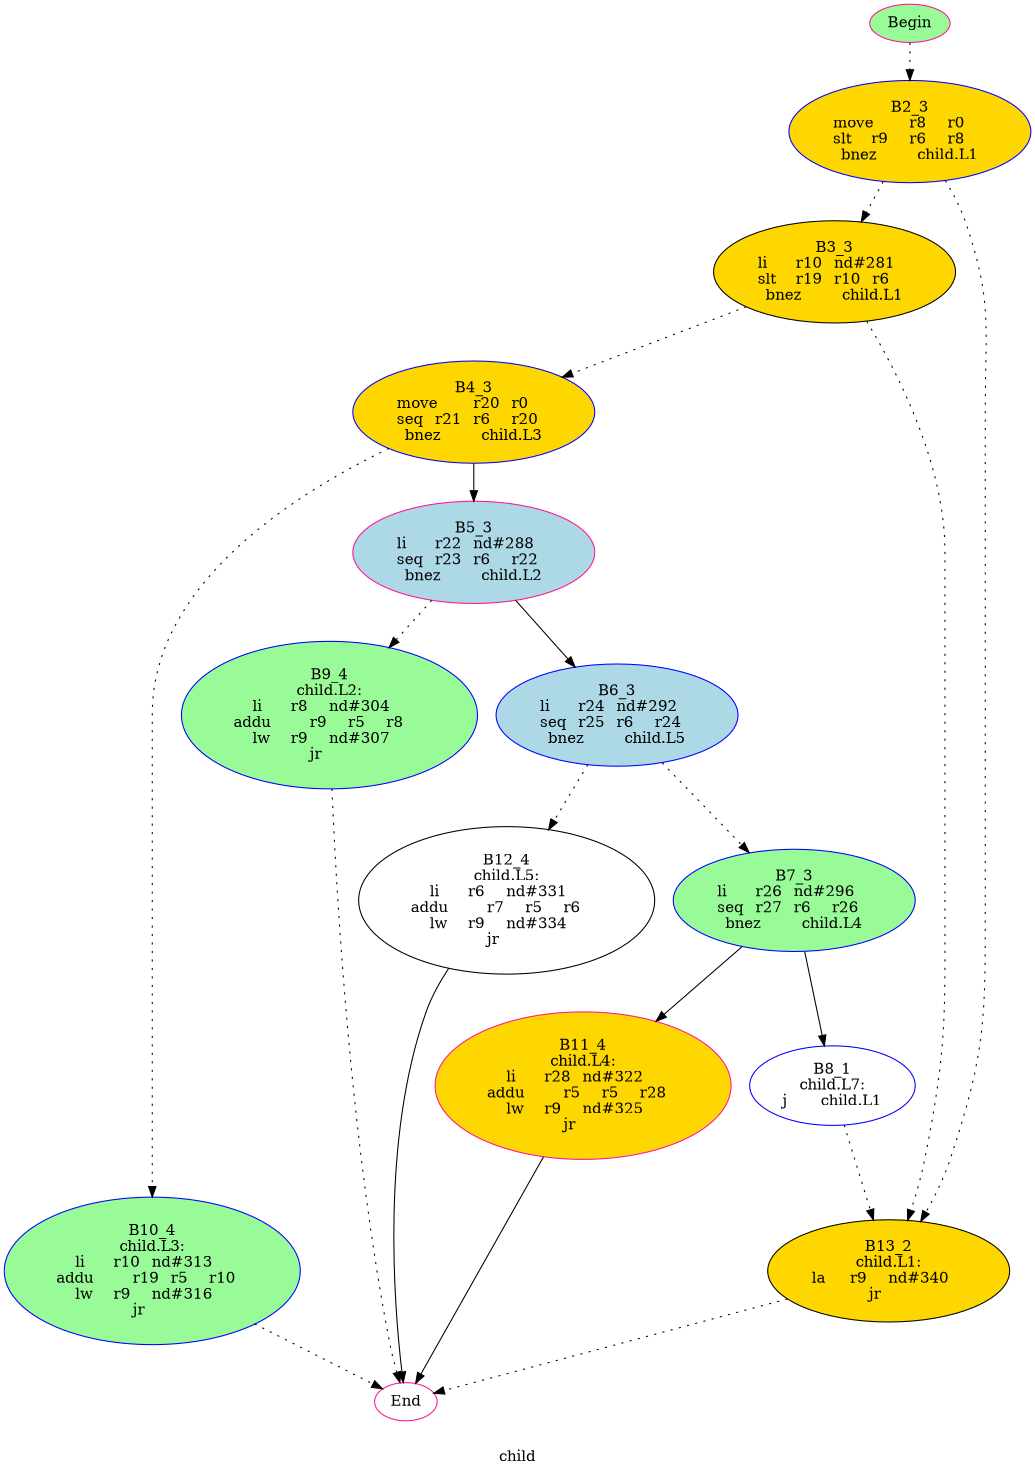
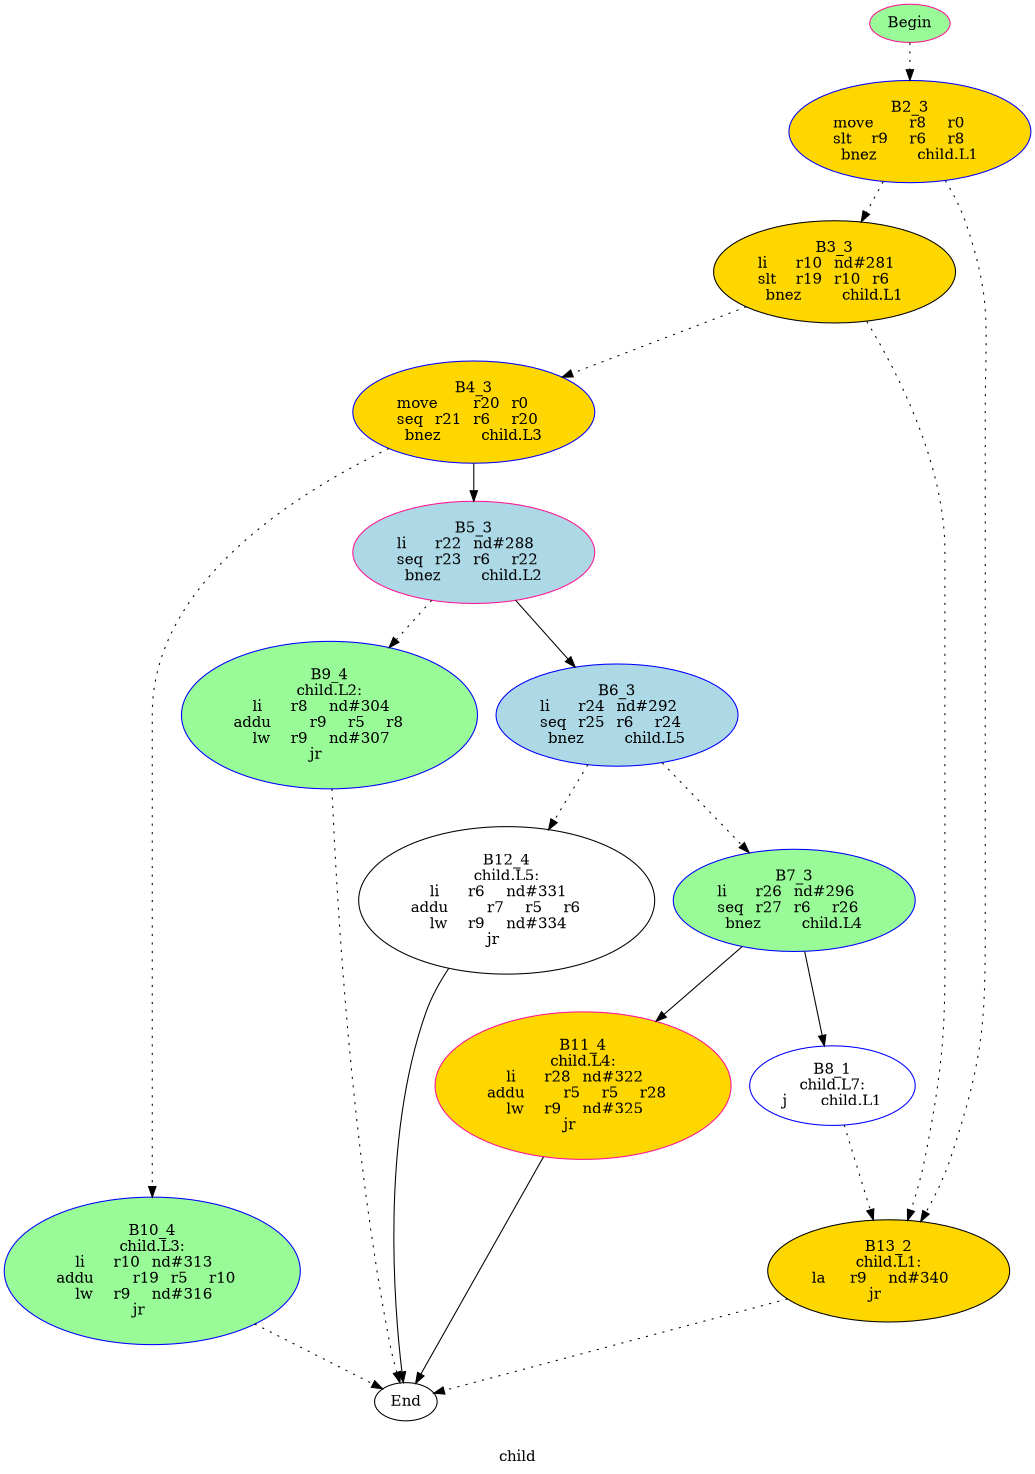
  digraph {
    color=purple
    label=child
    style=dashed
    node [style=filled fillcolor=gold color=blue]
    edge [style=dotted]
    n1 [label=Begin fillcolor=palegreen color=deeppink]
    n2 [label="B2_3\nmove	r8	r0	\nslt	r9	r6	r8	\nbnez	child.L1\n"]
    n3 [label="B3_3\nli	r10	nd#281	\nslt	r19	r10	r6	\nbnez	child.L1\n" color=black]
    n4 [label="B13_2\nchild.L1:\nla	r9	nd#340	\njr	\n" color=black]
-   n5 [label=End fillcolor=white color=deeppink]
+   n5 [label=End fillcolor=white color=black]
    n6 [label="B4_3\nmove	r20	r0	\nseq	r21	r6	r20	\nbnez	child.L3\n"]
    n7 [label="B5_3\nli	r22	nd#288	\nseq	r23	r6	r22	\nbnez	child.L2\n" fillcolor=lightblue color=deeppink]
    n8 [label="B10_4\nchild.L3:\nli	r10	nd#313	\naddu	r19	r5	r10	\nlw	r9	nd#316	\njr	\n" fillcolor=palegreen]
    n9 [label="B6_3\nli	r24	nd#292	\nseq	r25	r6	r24	\nbnez	child.L5\n" fillcolor=lightblue]
    n10 [label="B9_4\nchild.L2:\nli	r8	nd#304	\naddu	r9	r5	r8	\nlw	r9	nd#307	\njr	\n" fillcolor=palegreen]
    n11 [label="B7_3\nli	r26	nd#296	\nseq	r27	r6	r26	\nbnez	child.L4\n" fillcolor=palegreen]
    n12 [label="B12_4\nchild.L5:\nli	r6	nd#331	\naddu	r7	r5	r6	\nlw	r9	nd#334	\njr	\n" fillcolor=white color=black]
    n13 [label="B8_1\nchild.L7:\nj	child.L1\n" fillcolor=white]
    n14 [label="B11_4\nchild.L4:\nli	r28	nd#322	\naddu	r5	r5	r28	\nlw	r9	nd#325	\njr	\n" color=deeppink]
    n1 -> n2
    n2 -> n3
    n2 -> n4
    n3 -> n4
    n3 -> n6
    n4 -> n5
    n6 -> n7 [style=solid]
    n6 -> n8
    n7 -> n9 [style=solid]
    n7 -> n10
    n8 -> n5
    n9 -> n11
    n9 -> n12
    n10 -> n5
    n11 -> n13 [style=solid]
    n11 -> n14 [style=solid]
    n12 -> n5 [style=solid]
    n13 -> n4
    n14 -> n5 [style=solid]
  }
